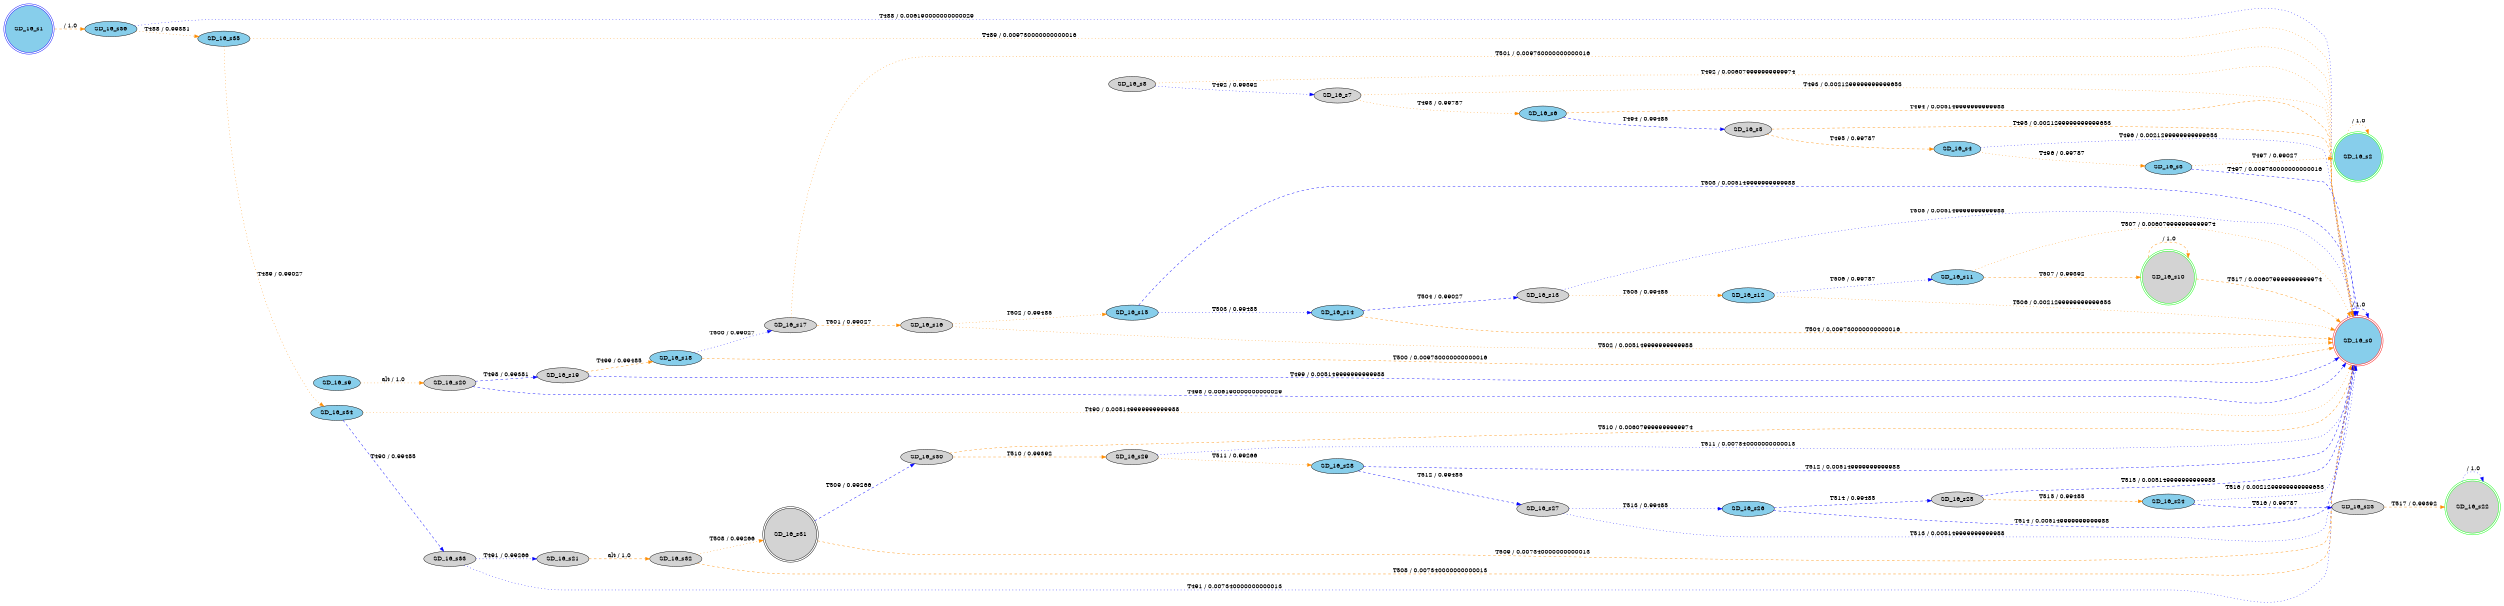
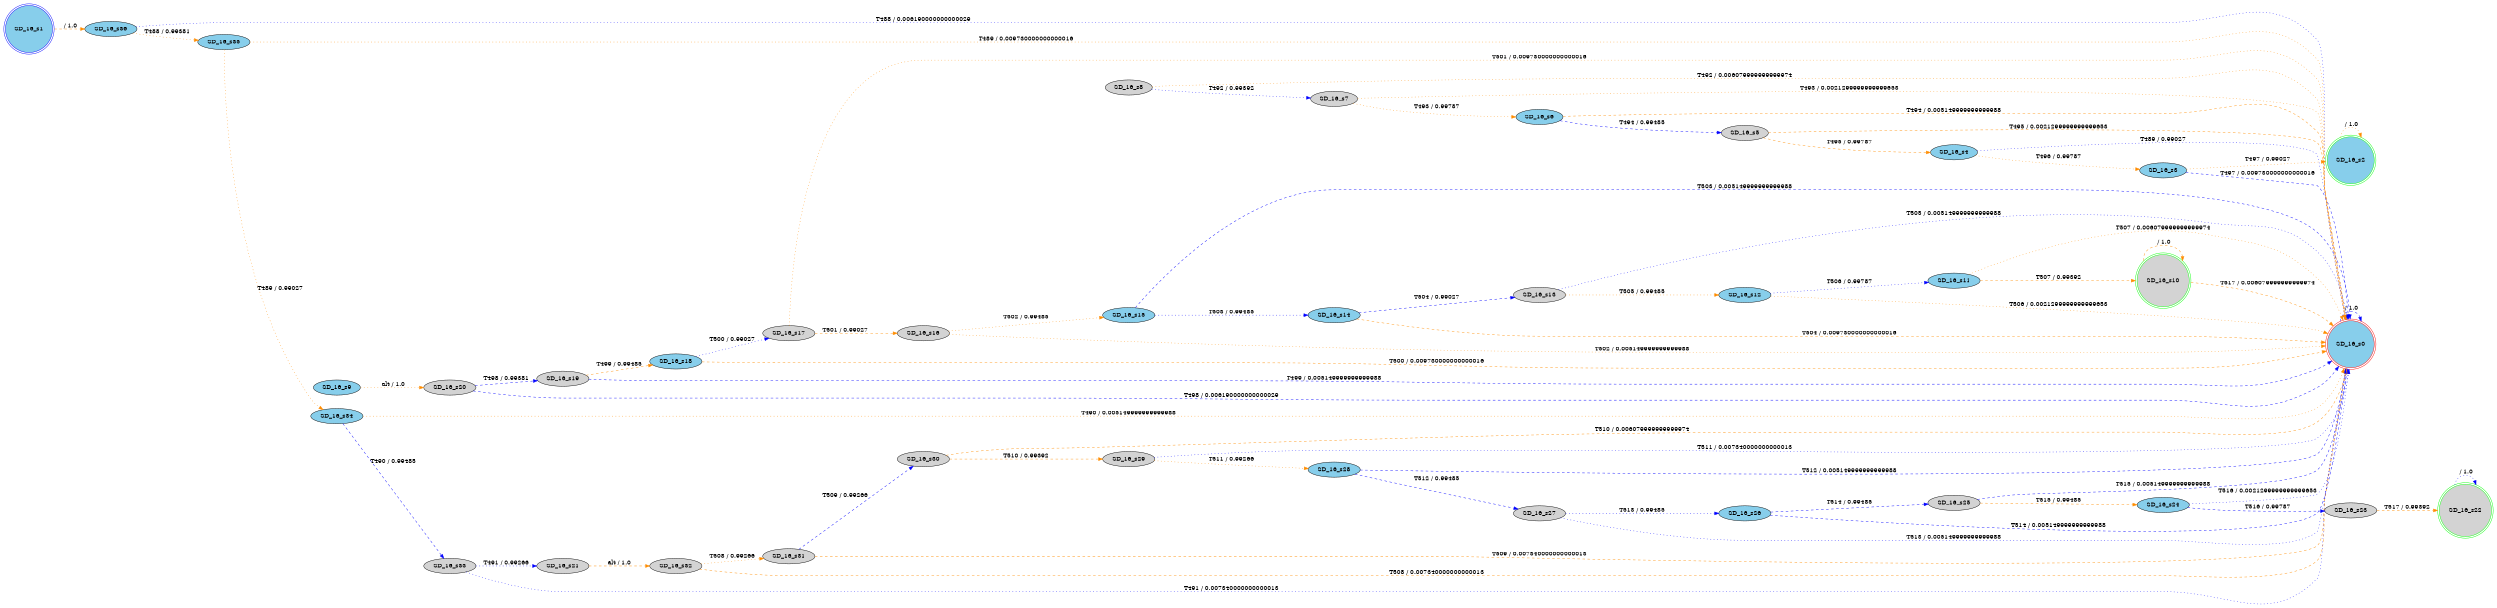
  digraph {
    rankdir=LR
    node [fillcolor=lightgrey style=filled]
    edge [color=darkorange style=dashed]
    n1 [color=red fillcolor=skyblue label=SD_16_s0 shape=doublecircle]
    n2 [color=blue fillcolor=skyblue label=SD_16_s1 shape=doublecircle]
    n3 [fillcolor=skyblue label=SD_16_s36]
    n4 [fillcolor=skyblue label=SD_16_s35]
    n5 [color=green fillcolor=skyblue label=SD_16_s2 shape=doublecircle]
    n6 [fillcolor=skyblue label=SD_16_s3]
    n7 [fillcolor=skyblue label=SD_16_s4]
    n8 [label=SD_16_s5]
    n9 [fillcolor=skyblue label=SD_16_s6]
    n10 [label=SD_16_s7]
    n11 [label=SD_16_s8]
    n12 [fillcolor=skyblue label=SD_16_s9]
    n13 [label=SD_16_s20]
    n14 [label=SD_16_s19]
    n15 [color=green label=SD_16_s10 shape=doublecircle]
    n16 [fillcolor=skyblue label=SD_16_s11]
    n17 [fillcolor=skyblue label=SD_16_s12]
    n18 [label=SD_16_s13]
    n19 [fillcolor=skyblue label=SD_16_s14]
    n20 [fillcolor=skyblue label=SD_16_s15]
    n21 [label=SD_16_s16]
    n22 [label=SD_16_s17]
    n23 [fillcolor=skyblue label=SD_16_s18]
    n24 [label=SD_16_s21]
    n25 [label=SD_16_s32]
-   n26 [label=SD_16_s31 shape=doublecircle]
+   n26 [label=SD_16_s31]
    n27 [color=green label=SD_16_s22 shape=doublecircle]
    n28 [label=SD_16_s23]
    n29 [fillcolor=skyblue label=SD_16_s24]
    n30 [label=SD_16_s25]
    n31 [fillcolor=skyblue label=SD_16_s26]
    n32 [label=SD_16_s27]
    n33 [fillcolor=skyblue label=SD_16_s28]
    n34 [label=SD_16_s29]
    n35 [label=SD_16_s30]
    n36 [label=SD_16_s33]
    n37 [fillcolor=skyblue label=SD_16_s34]
    n1 -> n1 [color=blue label=" / 1.0"]
    n2 -> n3 [label=" / 1.0"]
    n3 -> n1 [color=blue label="T488 / 0.006190000000000029" style=dotted]
    n3 -> n4 [label="T488 / 0.99381" style=dotted]
    n4 -> n1 [label="T489 / 0.009730000000000016" style=dotted]
    n4 -> n37 [label="T489 / 0.99027" style=dotted]
    n5 -> n5 [label=" / 1.0" style=dotted]
    n6 -> n1 [color=blue label="T497 / 0.009730000000000016"]
    n6 -> n5 [label="T497 / 0.99027" style=dotted]
-   n7 -> n1 [color=blue label="T496 / 0.0021299999999999653" style=dotted]
+   n7 -> n1 [color=blue label="T489 / 0.99027" style=dotted]
    n7 -> n6 [label="T496 / 0.99787" style=dotted]
    n8 -> n1 [label="T495 / 0.0021299999999999653"]
    n8 -> n7 [label="T495 / 0.99787"]
    n9 -> n1 [label="T494 / 0.005149999999999988"]
    n9 -> n8 [color=blue label="T494 / 0.99485"]
    n10 -> n1 [label="T493 / 0.0021299999999999653" style=dotted]
    n10 -> n9 [label="T493 / 0.99787" style=dotted]
    n11 -> n1 [label="T492 / 0.006079999999999974" style=dotted]
    n11 -> n10 [color=blue label="T492 / 0.99392" style=dotted]
    n12 -> n13 [label="alt / 1.0" style=dotted]
    n13 -> n1 [color=blue label="T498 / 0.006190000000000029"]
    n13 -> n14 [color=blue label="T498 / 0.99381"]
    n14 -> n1 [color=blue label="T499 / 0.005149999999999988"]
    n14 -> n23 [label="T499 / 0.99485"]
    n15 -> n1 [label="T517 / 0.006079999999999974"]
    n15 -> n15 [label=" / 1.0"]
    n16 -> n1 [label="T507 / 0.006079999999999974" style=dotted]
    n16 -> n15 [label="T507 / 0.99392"]
    n17 -> n1 [label="T506 / 0.0021299999999999653" style=dotted]
    n17 -> n16 [color=blue label="T506 / 0.99787" style=dotted]
    n18 -> n1 [color=blue label="T505 / 0.005149999999999988" style=dotted]
    n18 -> n17 [label="T505 / 0.99485" style=dotted]
    n19 -> n1 [label="T504 / 0.009730000000000016"]
    n19 -> n18 [color=blue label="T504 / 0.99027"]
    n20 -> n1 [color=blue label="T503 / 0.005149999999999988"]
    n20 -> n19 [color=blue label="T503 / 0.99485" style=dotted]
    n21 -> n1 [label="T502 / 0.005149999999999988" style=dotted]
    n21 -> n20 [label="T502 / 0.99485" style=dotted]
    n22 -> n1 [label="T501 / 0.009730000000000016" style=dotted]
    n22 -> n21 [label="T501 / 0.99027"]
    n23 -> n1 [label="T500 / 0.009730000000000016"]
    n23 -> n22 [color=blue label="T500 / 0.99027" style=dotted]
    n24 -> n25 [label="alt / 1.0"]
    n25 -> n1 [label="T508 / 0.007340000000000013"]
    n25 -> n26 [label="T508 / 0.99266" style=dotted]
    n26 -> n1 [label="T509 / 0.007340000000000013"]
    n26 -> n35 [color=blue label="T509 / 0.99266"]
    n27 -> n27 [color=blue label=" / 1.0" style=dotted]
    n28 -> n27 [label="T517 / 0.99392"]
    n29 -> n1 [color=blue label="T516 / 0.0021299999999999653" style=dotted]
    n29 -> n28 [color=blue label="T516 / 0.99787"]
    n30 -> n1 [color=blue label="T515 / 0.005149999999999988"]
    n30 -> n29 [label="T515 / 0.99485"]
    n31 -> n1 [color=blue label="T514 / 0.005149999999999988"]
    n31 -> n30 [color=blue label="T514 / 0.99485"]
    n32 -> n1 [color=blue label="T513 / 0.005149999999999988" style=dotted]
    n32 -> n31 [color=blue label="T513 / 0.99485" style=dotted]
    n33 -> n1 [color=blue label="T512 / 0.005149999999999988"]
    n33 -> n32 [color=blue label="T512 / 0.99485"]
    n34 -> n1 [color=blue label="T511 / 0.007340000000000013" style=dotted]
    n34 -> n33 [label="T511 / 0.99266" style=dotted]
    n35 -> n1 [label="T510 / 0.006079999999999974"]
    n35 -> n34 [label="T510 / 0.99392"]
    n36 -> n1 [color=blue label="T491 / 0.007340000000000013" style=dotted]
    n36 -> n24 [color=blue label="T491 / 0.99266" style=dotted]
    n37 -> n1 [label="T490 / 0.005149999999999988" style=dotted]
    n37 -> n36 [color=blue label="T490 / 0.99485"]
  }
